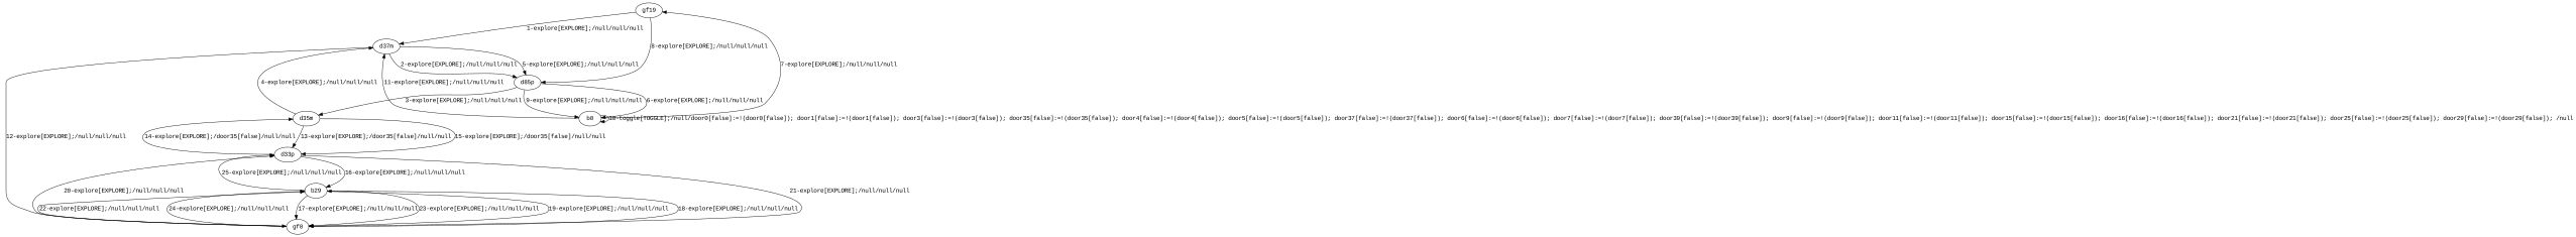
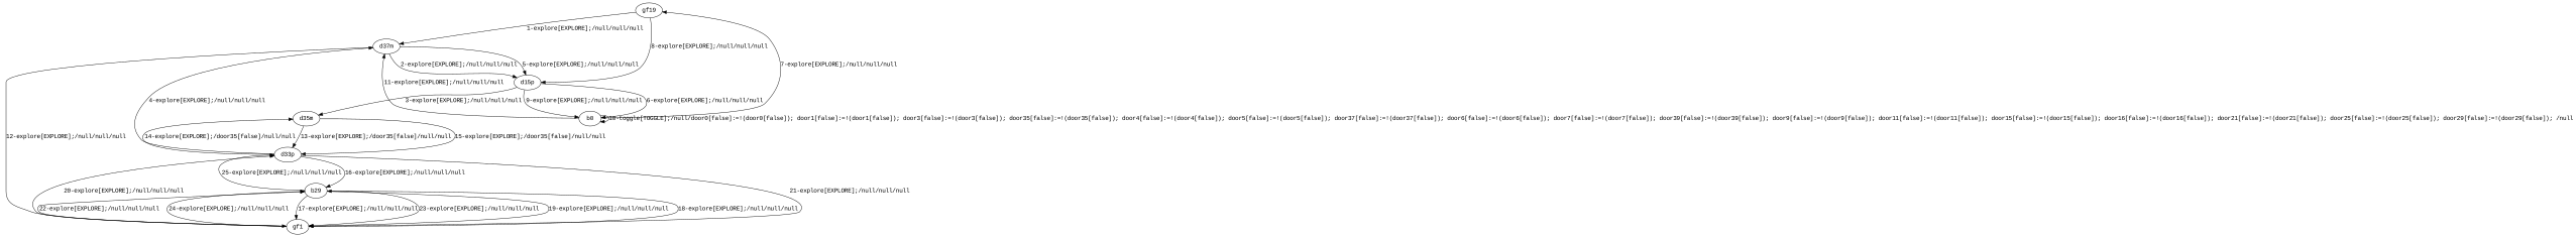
  digraph {
    fontname="Liberation Mono"
    node [fontname="Liberation Mono"]
    edge [fontname="Liberation Mono"]
    n1 [label=gf19]
    d37m
-   d15p [label=d85p]
-   gf1 [label=gf0]
+   d15p
+   gf1
    d35m
    b0
    n7 [label=d33p]
    b29
    n1 -> d37m [label="1-explore[EXPLORE];/null/null/null"]
    n1 -> d15p [label="8-explore[EXPLORE];/null/null/null"]
    d37m -> d15p [label="2-explore[EXPLORE];/null/null/null"]
    d37m -> d15p [label="5-explore[EXPLORE];/null/null/null"]
    d37m -> gf1 [label="12-explore[EXPLORE];/null/null/null"]
    d15p -> d35m [label="3-explore[EXPLORE];/null/null/null"]
    d15p -> b0 [label="6-explore[EXPLORE];/null/null/null"]
    d15p -> b0 [label="9-explore[EXPLORE];/null/null/null"]
    gf1 -> n7 [label="20-explore[EXPLORE];/null/null/null"]
    gf1 -> b29 [label="18-explore[EXPLORE];/null/null/null"]
    gf1 -> b29 [label="22-explore[EXPLORE];/null/null/null"]
    gf1 -> b29 [label="24-explore[EXPLORE];/null/null/null"]
-   d35m -> d37m [label="4-explore[EXPLORE];/null/null/null"]
+   n7 -> d37m [label="4-explore[EXPLORE];/null/null/null"]
    d35m -> n7 [label="13-explore[EXPLORE];/door35[false]/null/null"]
    d35m -> n7 [label="15-explore[EXPLORE];/door35[false]/null/null"]
    b0 -> n1 [label="7-explore[EXPLORE];/null/null/null"]
    b0 -> d37m [label="11-explore[EXPLORE];/null/null/null"]
    b0 -> b0 [label="10-toggle[TOGGLE];/null/door0[false]:=!(door0[false]); door1[false]:=!(door1[false]); door3[false]:=!(door3[false]); door35[false]:=!(door35[false]); door4[false]:=!(door4[false]); door5[false]:=!(door5[false]); door37[false]:=!(door37[false]); door6[false]:=!(door6[false]); door7[false]:=!(door7[false]); door39[false]:=!(door39[false]); door9[false]:=!(door9[false]); door11[false]:=!(door11[false]); door15[false]:=!(door15[false]); door16[false]:=!(door16[false]); door21[false]:=!(door21[false]); door25[false]:=!(door25[false]); door29[false]:=!(door29[false]); /null"]
    n7 -> gf1 [label="21-explore[EXPLORE];/null/null/null"]
    n7 -> d35m [label="14-explore[EXPLORE];/door35[false]/null/null"]
    n7 -> b29 [label="16-explore[EXPLORE];/null/null/null"]
    b29 -> gf1 [label="17-explore[EXPLORE];/null/null/null"]
    b29 -> gf1 [label="19-explore[EXPLORE];/null/null/null"]
    b29 -> gf1 [label="23-explore[EXPLORE];/null/null/null"]
    b29 -> n7 [label="25-explore[EXPLORE];/null/null/null"]
  }
